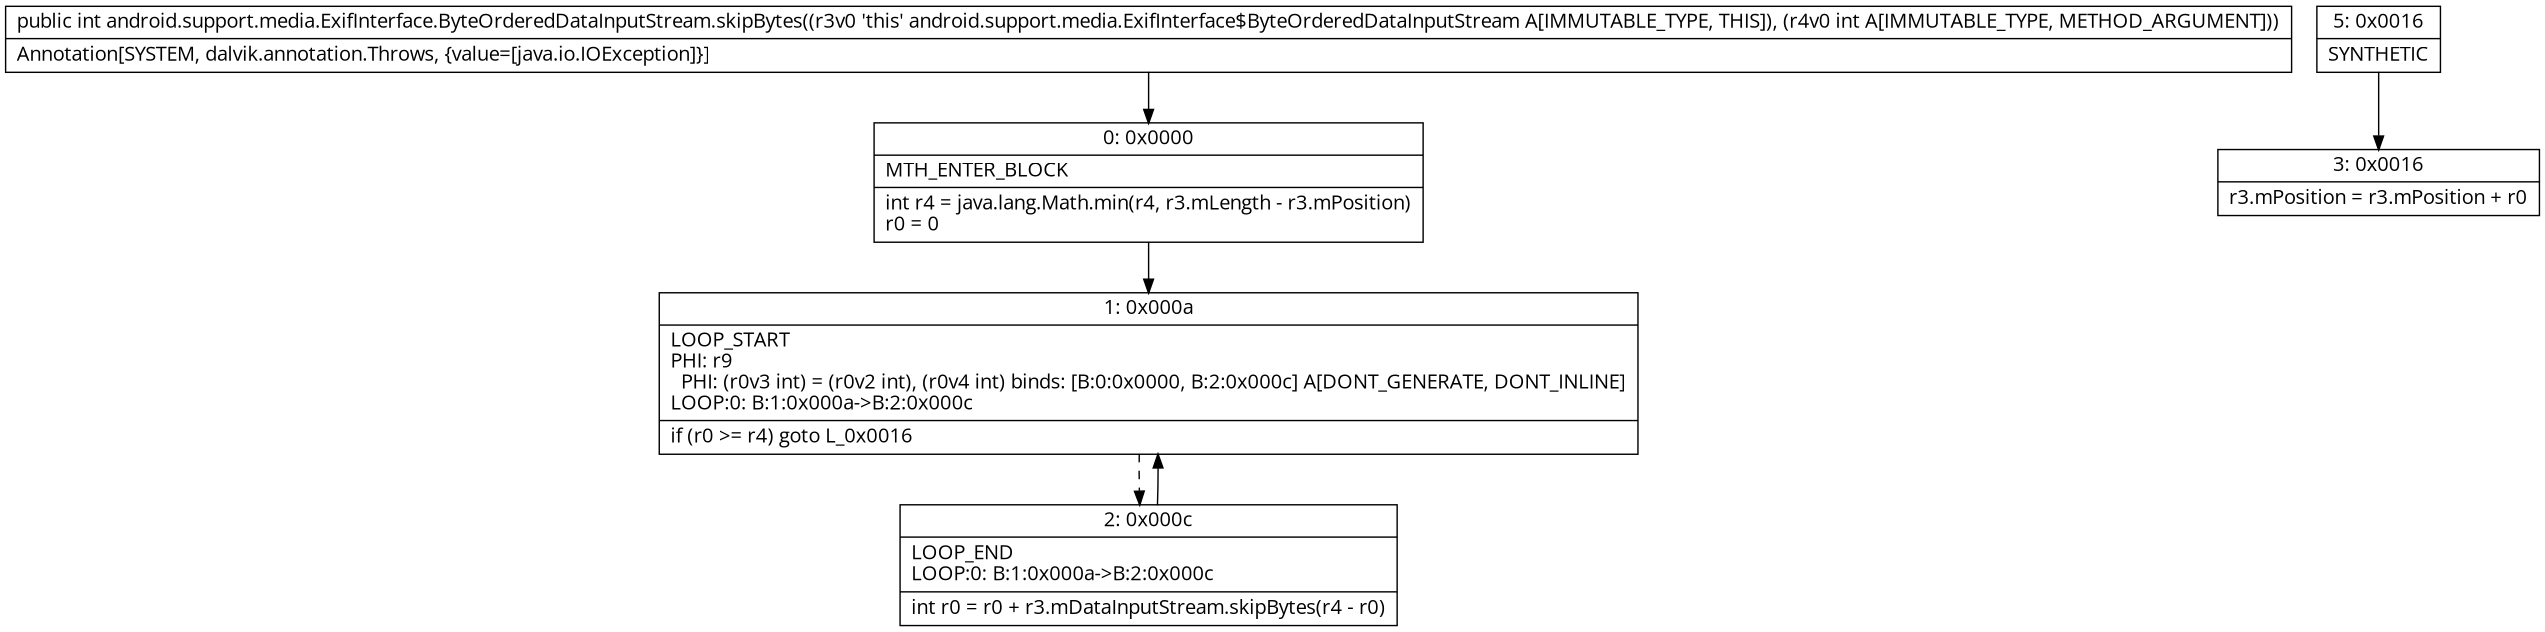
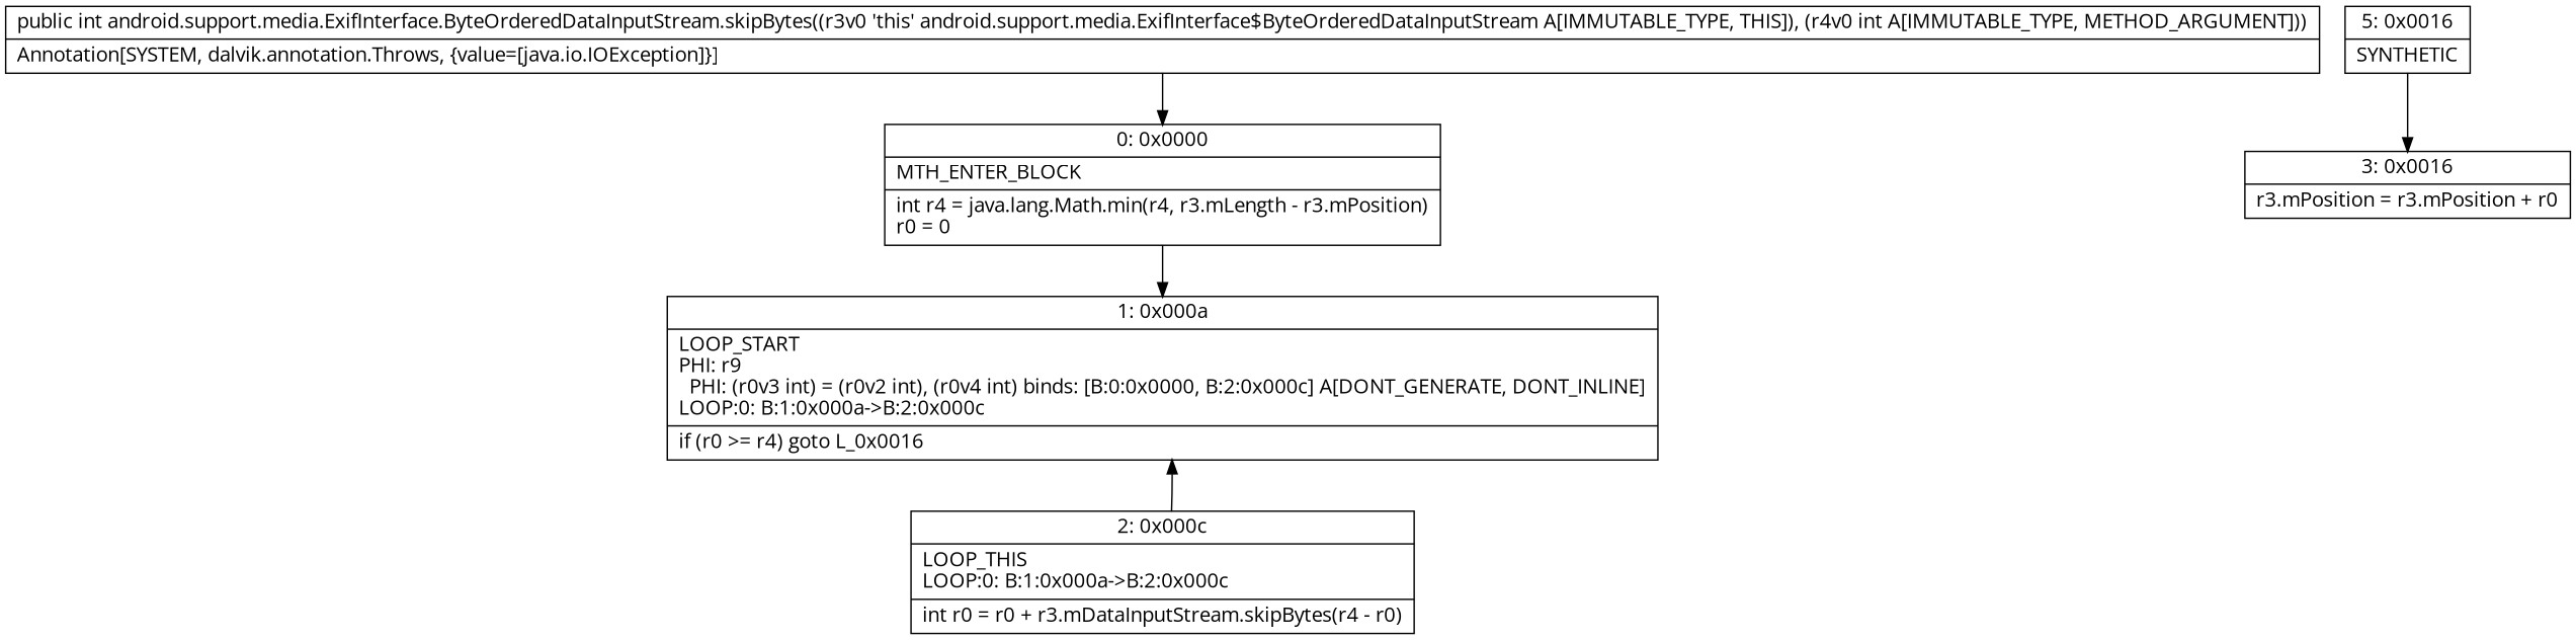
  digraph {
    fontname="Open Sans"
    node [fontname="Open Sans" shape=record]
    edge [fontname="Open Sans"]
    n1 [label="{0\:\ 0x0000|MTH_ENTER_BLOCK\l|int r4 = java.lang.Math.min(r4, r3.mLength \- r3.mPosition)\lr0 = 0\l}"]
    n2 [label="{1\:\ 0x000a|LOOP_START\lPHI: r9 \l  PHI: (r0v3 int) = (r0v2 int), (r0v4 int) binds: [B:0:0x0000, B:2:0x000c] A[DONT_GENERATE, DONT_INLINE]\lLOOP:0: B:1:0x000a\-\>B:2:0x000c\l|if (r0 \>= r4) goto L_0x0016\l}"]
-   n3 [label="{2\:\ 0x000c|LOOP_END\lLOOP:0: B:1:0x000a\-\>B:2:0x000c\l|int r0 = r0 + r3.mDataInputStream.skipBytes(r4 \- r0)\l}"]
+   n3 [label="{2\:\ 0x000c|LOOP_THIS\lLOOP:0: B:1:0x000a\-\>B:2:0x000c\l|int r0 = r0 + r3.mDataInputStream.skipBytes(r4 \- r0)\l}"]
    n4 [label="{5\:\ 0x0016|SYNTHETIC\l}"]
    n5 [label="{3\:\ 0x0016|r3.mPosition = r3.mPosition + r0\l}"]
    n6 [label="{public int android.support.media.ExifInterface.ByteOrderedDataInputStream.skipBytes((r3v0 'this' android.support.media.ExifInterface$ByteOrderedDataInputStream A[IMMUTABLE_TYPE, THIS]), (r4v0 int A[IMMUTABLE_TYPE, METHOD_ARGUMENT]))  | Annotation[SYSTEM, dalvik.annotation.Throws, \{value=[java.io.IOException]\}]\l}"]
    n1 -> n2
-   n2 -> n3 [style=dashed]
    n3 -> n2
    n4 -> n5
    n6 -> n1
  }
